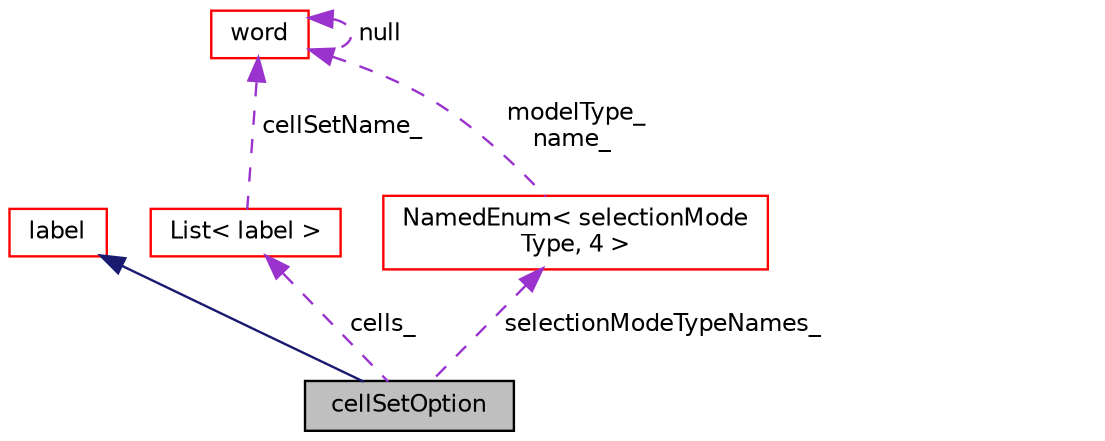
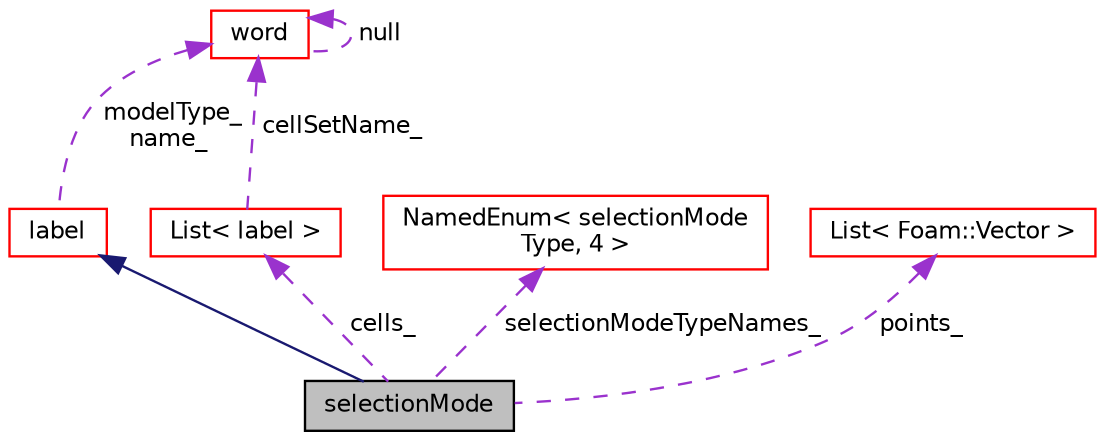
  digraph {
    node [color=red fontname=Helvetica fontsize=10 shape=record]
    edge [color=darkorchid3 dir=back fontname=Helvetica fontsize=10 labelfontname=Helvetica labelfontsize=10 style=dashed]
-   n1 [color=black fillcolor=grey75 fontcolor=black height=0.2 label=cellSetOption style=filled width=0.4]
+   n1 [color=black fillcolor=grey75 fontcolor=black height=0.2 label=selectionMode style=filled width=0.4]
    n2 [height=0.2 label=label width=0.4]
    n3 [height=0.2 label=word width=0.4]
    n4 [height=0.2 label="List\< label \>" width=0.4]
    n5 [height=0.2 label="NamedEnum\< selectionMode\lType, 4 \>" width=0.4]
+   n6 [height=0.2 label="List\< Foam::Vector \>" width=0.4]
    n2 -> n1 [color=midnightblue style=solid]
-   n3 -> n5 [label=" modelType_\nname_"]
+   n3 -> n2 [label=" modelType_\nname_"]
    n3 -> n3 [label=" null"]
    n3 -> n4 [label=" cellSetName_"]
    n4 -> n1 [label=" cells_"]
    n5 -> n1 [label=" selectionModeTypeNames_"]
+   n6 -> n1 [label=" points_"]
  }
